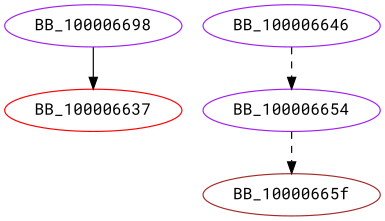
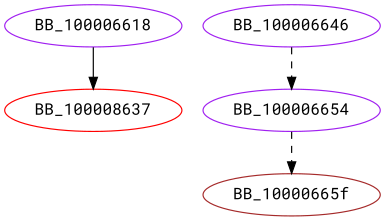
  digraph {
    fontname="Roboto Mono"
    node [color=purple fontname="Roboto Mono"]
    edge [fontname="Roboto Mono" style=dashed]
-   BB_100006637 [color=red]
-   BB_100006618 [label=BB_100006698]
+   BB_100006637 [color=red label=BB_100008637]
+   BB_100006618
    BB_100006646
    BB_100006654
    BB_10000665f [color=brown]
    BB_100006618 -> BB_100006637 [style=solid]
    BB_100006646 -> BB_100006654
    BB_100006654 -> BB_10000665f
  }
